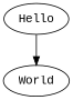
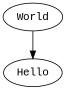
  digraph {
    fontname="Liberation Mono"
    node [fontname="Liberation Mono"]
    Hello [height=0.5 width=0.99297]
    World [height=0.5 width=1.0652]
-   Hello -> World [fontname="Liberation Mono"]
+   World -> Hello [fontname="Liberation Mono"]
  }
